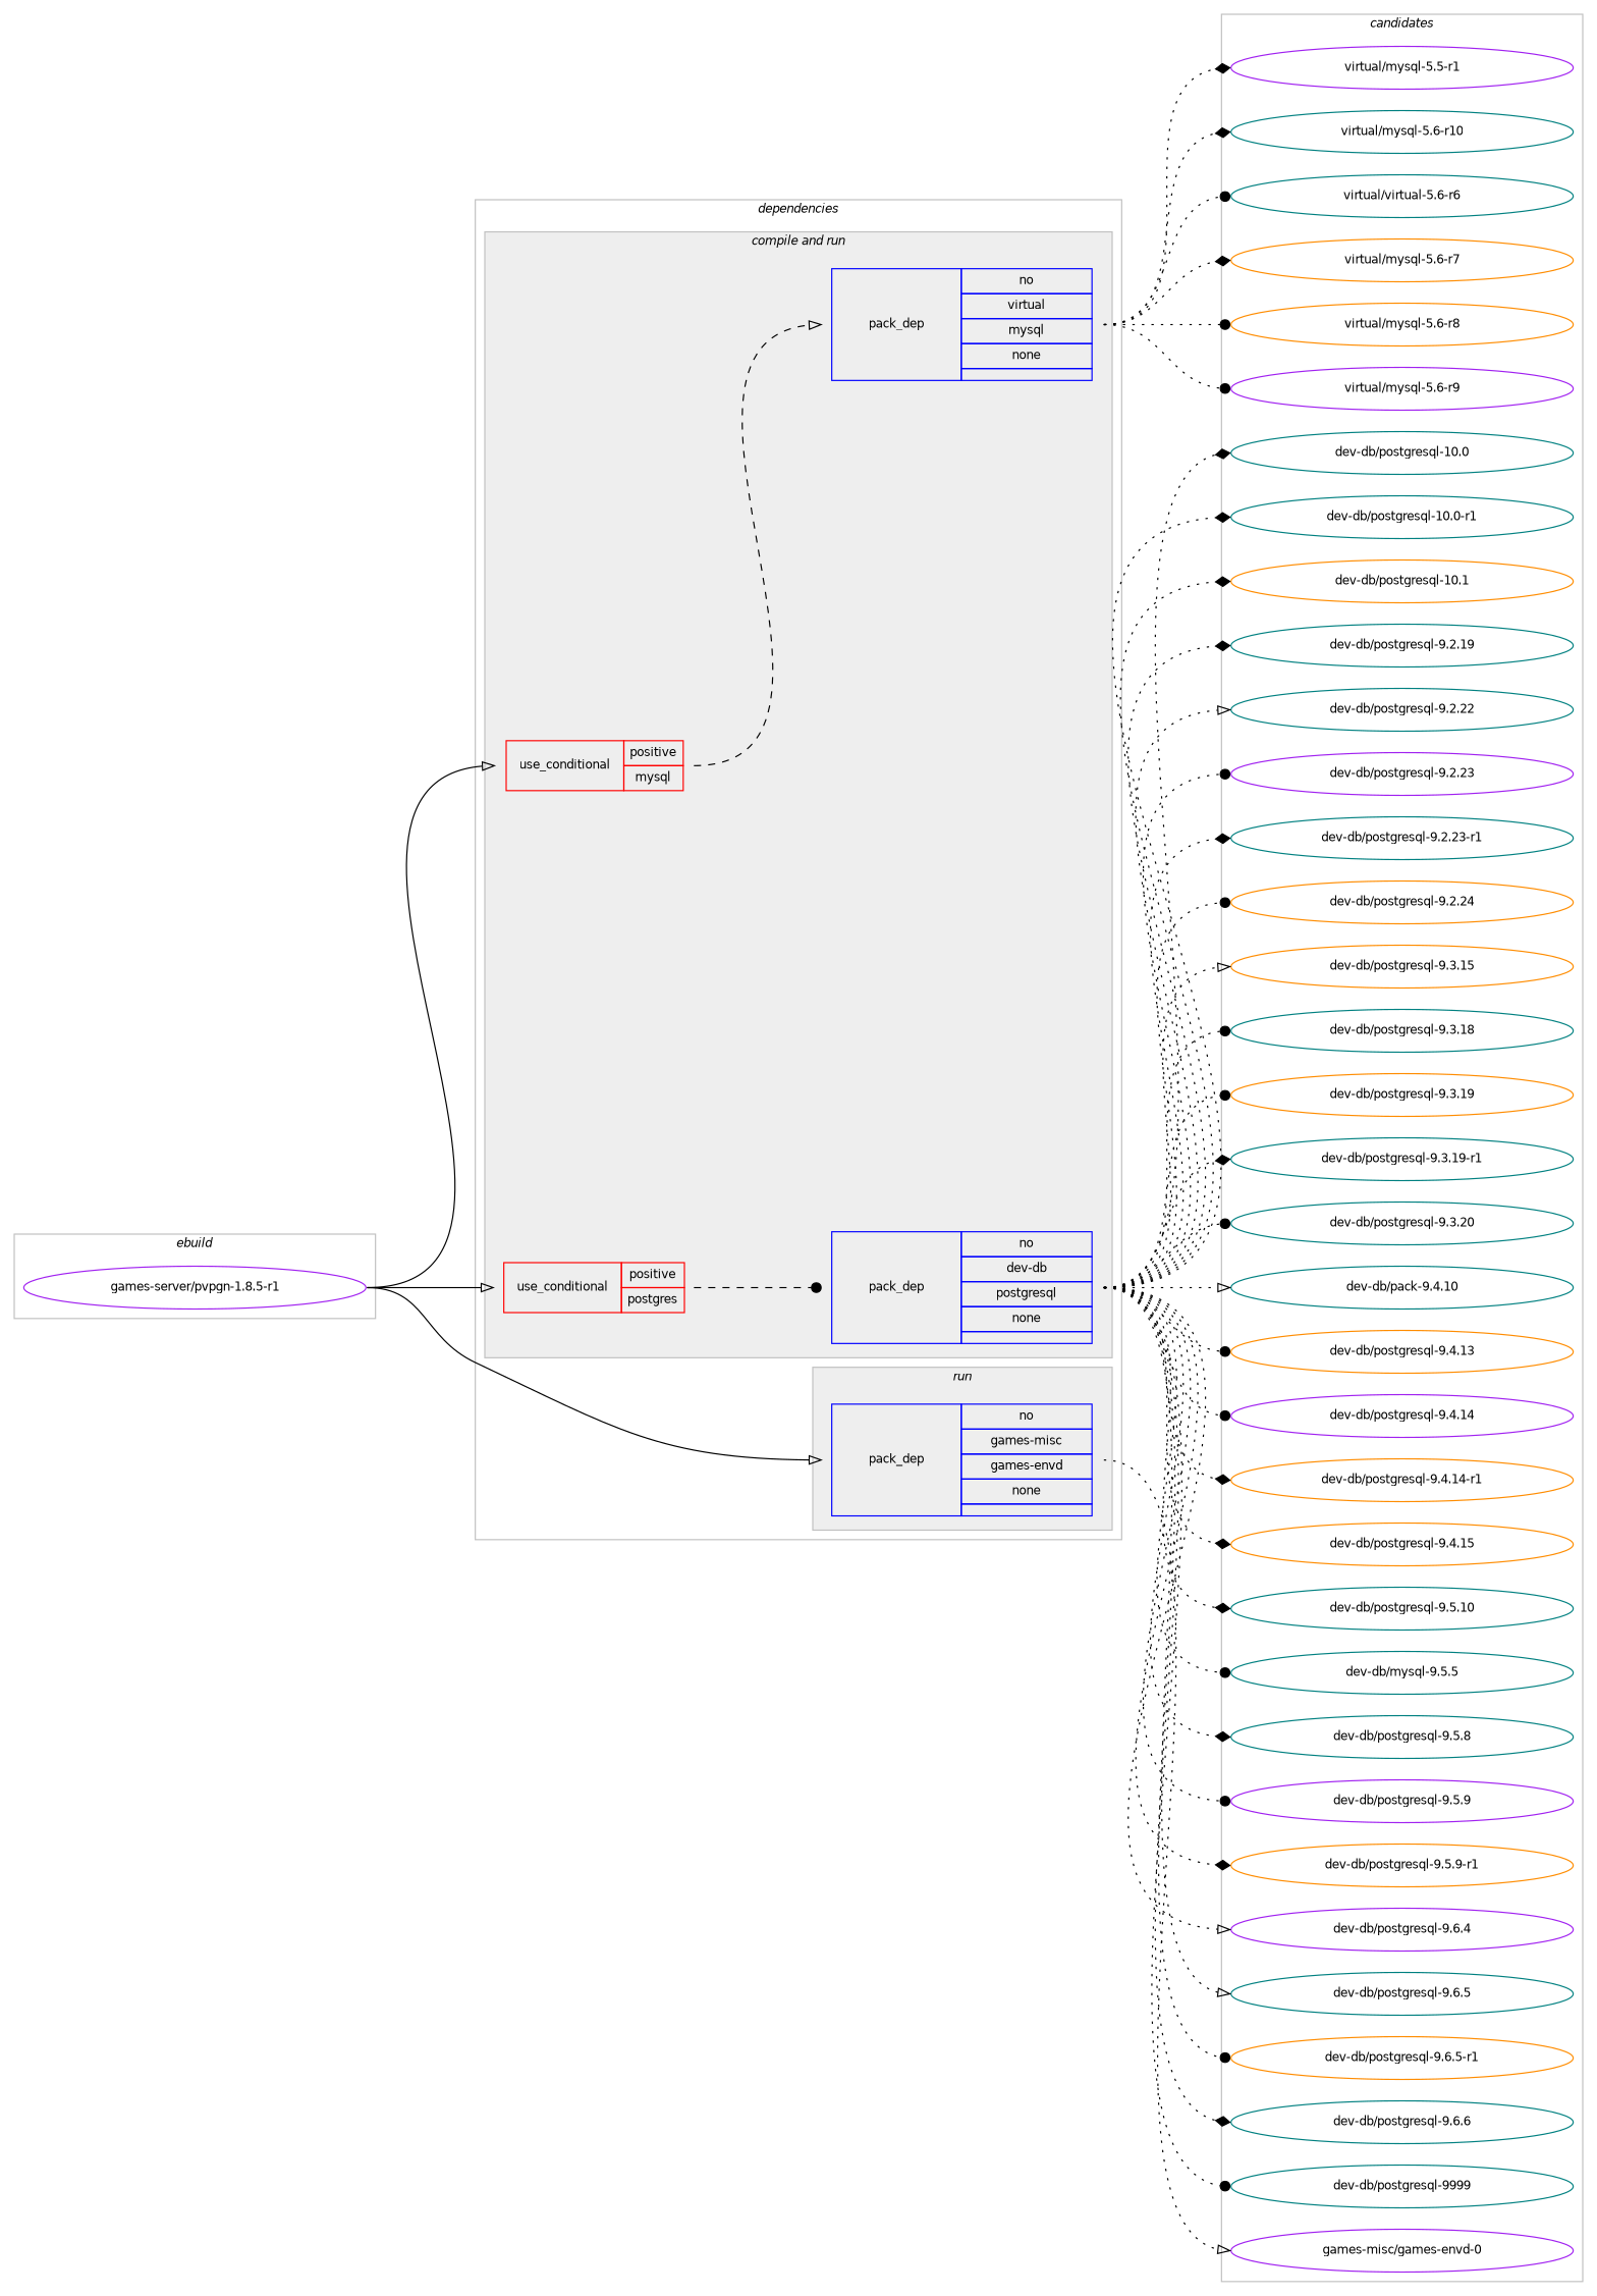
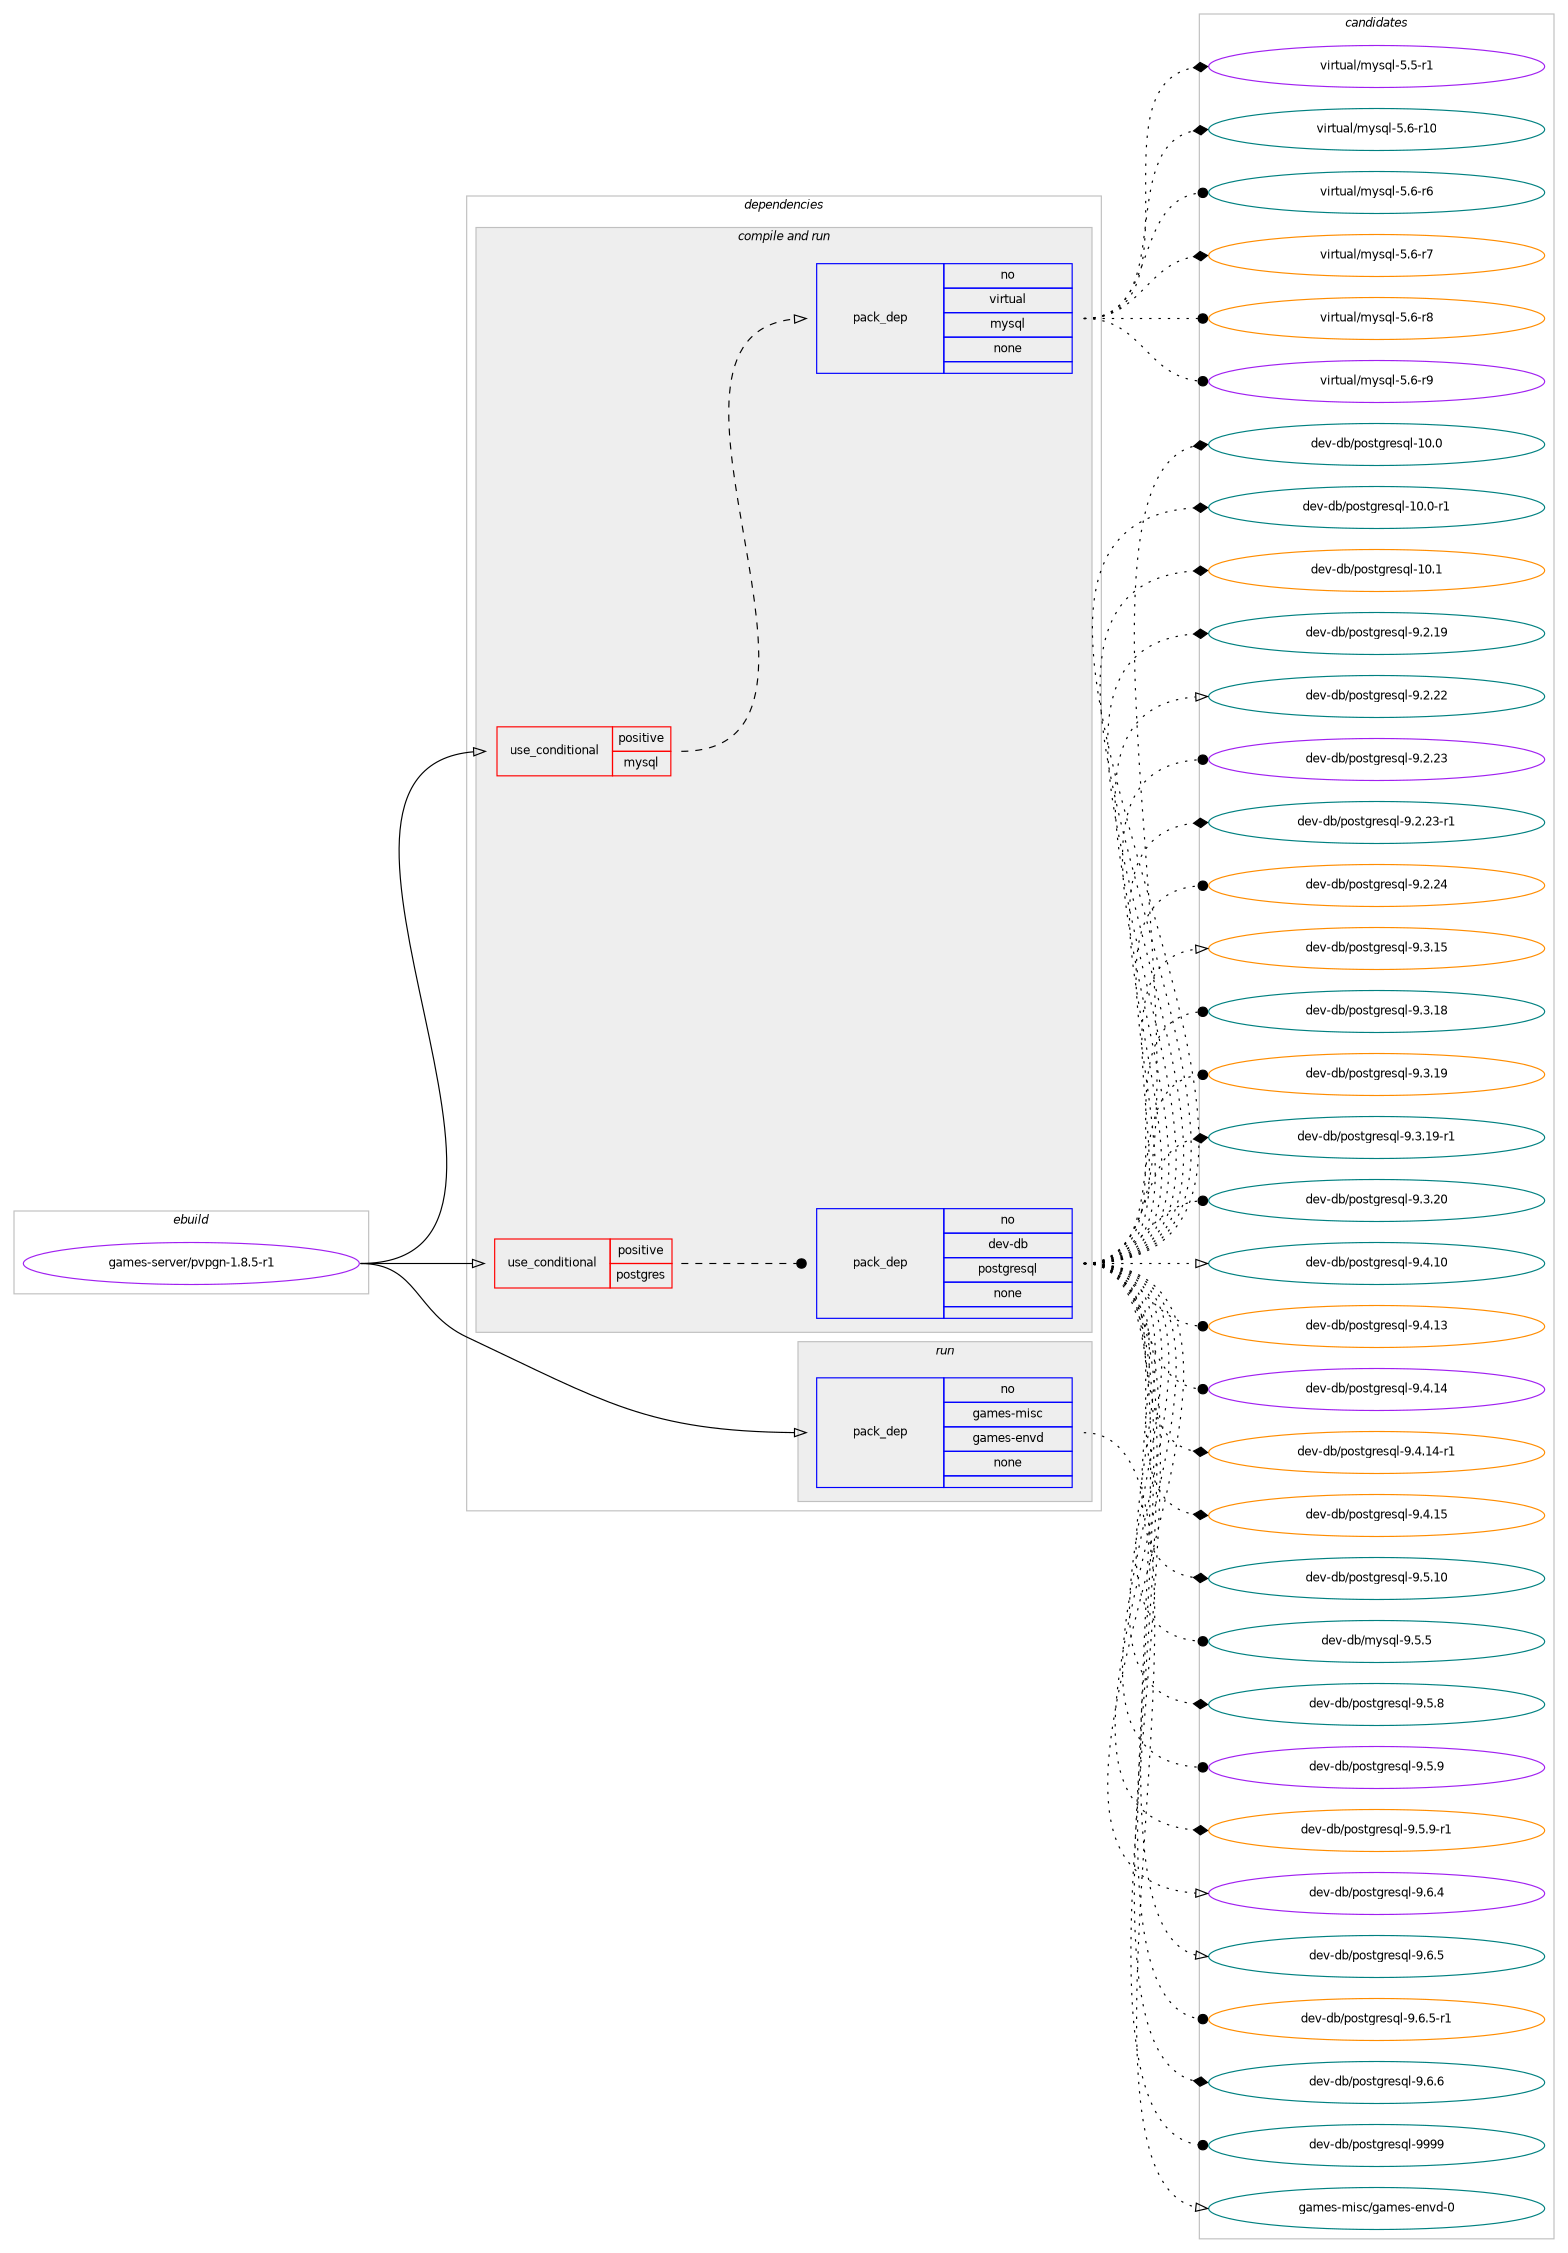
  digraph {
    compound=true
    concentrate=true
    fontname=Helvetica
    fontsize=10
    newrank=true
    rankdir=LR
    ranksep=1.5
    node [color=teal fontname=Helvetica fontsize=10]
    edge [arrowhead=diamond headport=w style=dotted tailport=e weight=100]
    n1 [color=purple label="games-server/pvpgn-1.8.5-r1" width=4]
    n2 [color=blue label=<<TABLE BORDER="0" CELLBORDER="1" CELLSPACING="0" CELLPADDING="4" WIDTH="220"><TR><TD ROWSPAN="6" CELLPADDING="30">pack_dep</TD></TR><TR><TD WIDTH="110">no</TD></TR><TR><TD>virtual</TD></TR><TR><TD>mysql</TD></TR><TR><TD>none</TD></TR><TR><TD></TD></TR></TABLE>> shape=none]
    n3 [color=red label=<<TABLE BORDER="0" CELLBORDER="1" CELLSPACING="0" CELLPADDING="4"><TR><TD ROWSPAN="3" CELLPADDING="10">use_conditional</TD></TR><TR><TD>positive</TD></TR><TR><TD>mysql</TD></TR></TABLE>> shape=none]
    n4 [color=blue label=<<TABLE BORDER="0" CELLBORDER="1" CELLSPACING="0" CELLPADDING="4" WIDTH="220"><TR><TD ROWSPAN="6" CELLPADDING="30">pack_dep</TD></TR><TR><TD WIDTH="110">no</TD></TR><TR><TD>dev-db</TD></TR><TR><TD>postgresql</TD></TR><TR><TD>none</TD></TR><TR><TD></TD></TR></TABLE>> shape=none]
    n5 [color=red label=<<TABLE BORDER="0" CELLBORDER="1" CELLSPACING="0" CELLPADDING="4"><TR><TD ROWSPAN="3" CELLPADDING="10">use_conditional</TD></TR><TR><TD>positive</TD></TR><TR><TD>postgres</TD></TR></TABLE>> shape=none]
    n6 [color=blue label=<<TABLE BORDER="0" CELLBORDER="1" CELLSPACING="0" CELLPADDING="4" WIDTH="220"><TR><TD ROWSPAN="6" CELLPADDING="30">pack_dep</TD></TR><TR><TD WIDTH="110">no</TD></TR><TR><TD>games-misc</TD></TR><TR><TD>games-envd</TD></TR><TR><TD>none</TD></TR><TR><TD></TD></TR></TABLE>> shape=none]
    n7 [color=purple label="virtual/mysql-5.5-r1" width=4]
    n8 [label="virtual/mysql-5.6-r10" width=4]
-   n9 [label="virtual/virtual-5.6-r6" width=4]
+   n9 [label="virtual/mysql-5.6-r6" width=4]
    n10 [color=darkorange label="virtual/mysql-5.6-r7" width=4]
    n11 [color=darkorange label="virtual/mysql-5.6-r8" width=4]
    n12 [color=purple label="virtual/mysql-5.6-r9" width=4]
    n13 [label="dev-db/postgresql-10.0" width=4]
    n14 [label="dev-db/postgresql-10.0-r1" width=4]
    n15 [color=darkorange label="dev-db/postgresql-10.1" width=4]
    n16 [label="dev-db/postgresql-9.2.19" width=4]
    n17 [label="dev-db/postgresql-9.2.22" width=4]
    n18 [color=purple label="dev-db/postgresql-9.2.23" width=4]
    n19 [label="dev-db/postgresql-9.2.23-r1" width=4]
    n20 [color=darkorange label="dev-db/postgresql-9.2.24" width=4]
    n21 [color=darkorange label="dev-db/postgresql-9.3.15" width=4]
    n22 [label="dev-db/postgresql-9.3.18" width=4]
    n23 [color=darkorange label="dev-db/postgresql-9.3.19" width=4]
    n24 [label="dev-db/postgresql-9.3.19-r1" width=4]
    n25 [label="dev-db/postgresql-9.3.20" width=4]
-   n26 [label="dev-db/pack-9.4.10" width=4]
+   n26 [label="dev-db/postgresql-9.4.10" width=4]
    n27 [color=darkorange label="dev-db/postgresql-9.4.13" width=4]
    n28 [color=purple label="dev-db/postgresql-9.4.14" width=4]
    n29 [color=darkorange label="dev-db/postgresql-9.4.14-r1" width=4]
    n30 [color=darkorange label="dev-db/postgresql-9.4.15" width=4]
    n31 [label="dev-db/postgresql-9.5.10" width=4]
    n32 [label="dev-db/mysql-9.5.5" width=4]
    n33 [label="dev-db/postgresql-9.5.8" width=4]
    n34 [color=purple label="dev-db/postgresql-9.5.9" width=4]
    n35 [color=darkorange label="dev-db/postgresql-9.5.9-r1" width=4]
    n36 [color=purple label="dev-db/postgresql-9.6.4" width=4]
    n37 [label="dev-db/postgresql-9.6.5" width=4]
    n38 [color=darkorange label="dev-db/postgresql-9.6.5-r1" width=4]
    n39 [label="dev-db/postgresql-9.6.6" width=4]
    n40 [label="dev-db/postgresql-9999" width=4]
-   n41 [color=purple label="games-misc/games-envd-0" width=4]
+   n41 [label="games-misc/games-envd-0" width=4]
    subgraph cluster_1 {
      color=gray
      label=<<i>ebuild</i>>
      rank=same
      n1
    }
    subgraph cluster_2 {
      color=gray
      label=<<i>dependencies</i>>
      subgraph cluster_3 {
        color=gray
        fillcolor="#eeeeee"
        label=<<i>compile</i>>
        style=filled
      }
      subgraph cluster_4 {
        color=gray
        fillcolor="#eeeeee"
        label=<<i>compile and run</i>>
        style=filled
        subgraph sub_5 {
          color=gray
          fillcolor="#eeeeee"
          label=<<i>compile and run</i>>
          style=filled
          n3
          subgraph sub_6 {
            color=gray
            fillcolor="#eeeeee"
            label=<<i>compile and run</i>>
            style=filled
            n2
          }
        }
        subgraph sub_7 {
          color=gray
          fillcolor="#eeeeee"
          label=<<i>compile and run</i>>
          style=filled
          n5
          subgraph sub_8 {
            color=gray
            fillcolor="#eeeeee"
            label=<<i>compile and run</i>>
            style=filled
            n4
          }
        }
      }
      subgraph cluster_9 {
        color=gray
        fillcolor="#eeeeee"
        label=<<i>run</i>>
        style=filled
        subgraph sub_10 {
          color=gray
          fillcolor="#eeeeee"
          label=<<i>run</i>>
          style=filled
          n6
        }
      }
    }
    subgraph cluster_11 {
      color=gray
      label=<<i>candidates</i>>
      rank=same
      subgraph sub_12 {
        color=black
        label=<<i>candidates</i>>
        nodesep=1
        rank=same
        n7
        n8
        n9
        n10
        n11
        n12
      }
      subgraph sub_13 {
        color=black
        label=<<i>candidates</i>>
        nodesep=1
        rank=same
        n13
        n14
        n15
        n16
        n17
        n18
        n19
        n20
        n21
        n22
        n23
        n24
        n25
        n26
        n27
        n28
        n29
        n30
        n31
        n32
        n33
        n34
        n35
        n36
        n37
        n38
        n39
        n40
      }
      subgraph sub_14 {
        color=black
        label=<<i>candidates</i>>
        nodesep=1
        rank=same
        n41
      }
    }
    n1 -> n3 [arrowhead=onormal style=solid weight=20]
    n1 -> n5 [arrowhead=onormal style=solid weight=20]
    n1 -> n6 [arrowhead=onormal style=solid weight=20]
    n2 -> n7
    n2 -> n8
    n2 -> n9 [arrowhead=dot]
    n2 -> n10
    n2 -> n11 [arrowhead=dot]
    n2 -> n12 [arrowhead=dot]
    n3 -> n2 [arrowhead=onormal style=dashed weight=20]
    n4 -> n13
    n4 -> n14
    n4 -> n15
    n4 -> n16
    n4 -> n17 [arrowhead=onormal]
    n4 -> n18 [arrowhead=dot]
    n4 -> n19
    n4 -> n20 [arrowhead=dot]
    n4 -> n21 [arrowhead=onormal]
    n4 -> n22 [arrowhead=dot]
    n4 -> n23 [arrowhead=dot]
    n4 -> n24
    n4 -> n25 [arrowhead=dot]
    n4 -> n26 [arrowhead=onormal]
    n4 -> n27 [arrowhead=dot]
    n4 -> n28 [arrowhead=dot]
    n4 -> n29
    n4 -> n30
    n4 -> n31
    n4 -> n32 [arrowhead=dot]
    n4 -> n33
    n4 -> n34 [arrowhead=dot]
    n4 -> n35
    n4 -> n36 [arrowhead=onormal]
    n4 -> n37 [arrowhead=onormal]
    n4 -> n38 [arrowhead=dot]
    n4 -> n39
    n4 -> n40 [arrowhead=dot]
    n5 -> n4 [arrowhead=dot style=dashed weight=20]
    n6 -> n41 [arrowhead=onormal]
  }
